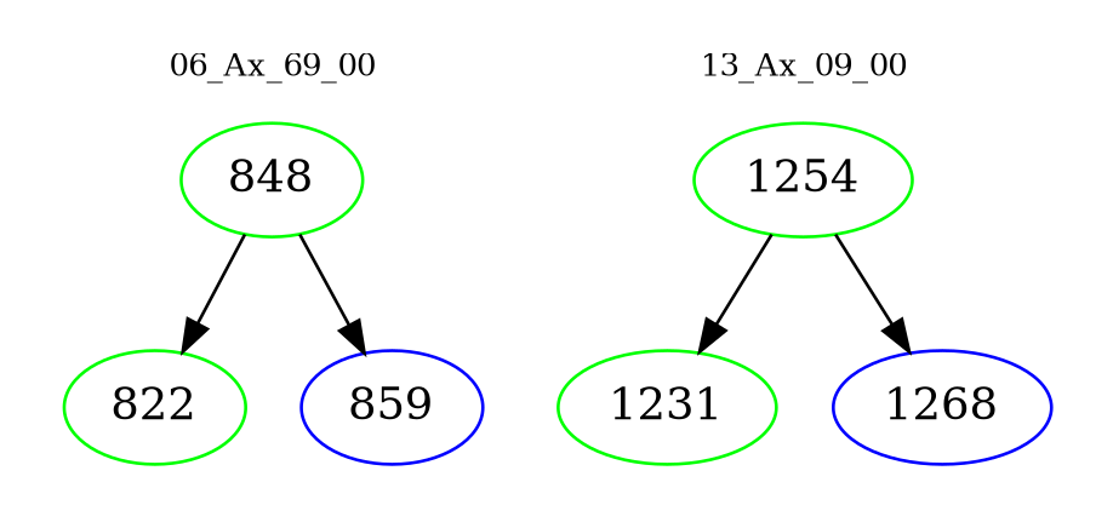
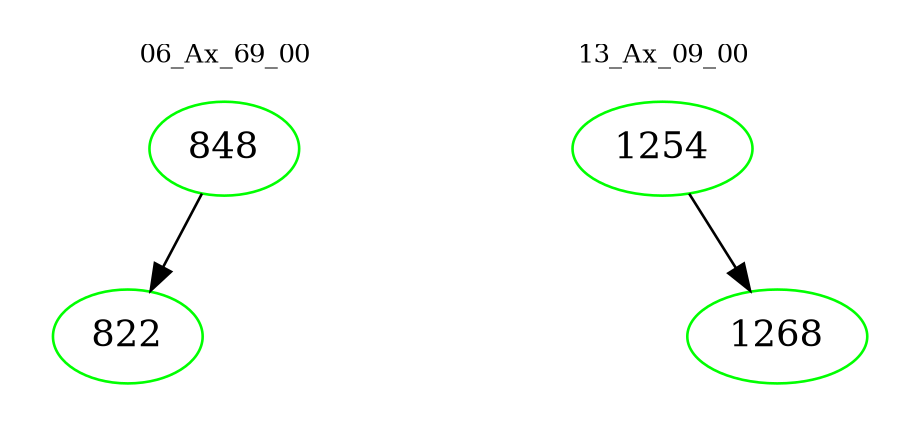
  digraph {
    node [color=green]
    edge [color=black]
    n1 [label=848]
    n2 [label=822]
-   n3 [color=blue label=859]
    n4 [label=1254]
-   n5 [label=1231]
-   n6 [color=blue label=1268]
+   n6 [label=1268]
    subgraph cluster_1 {
      color=white
      fontsize=10
      label="06_Ax_69_00"
      n1
      n2
-     n3
    }
    subgraph cluster_2 {
      color=white
      fontsize=10
      label="13_Ax_09_00"
      n4
-     n5
      n6
    }
    n1 -> n2
-   n1 -> n3
-   n4 -> n5
    n4 -> n6
  }
